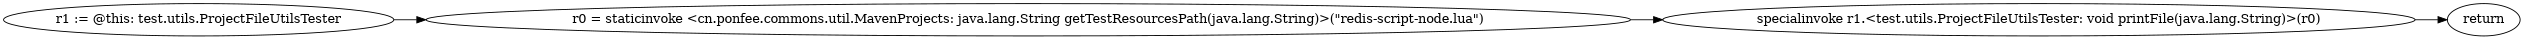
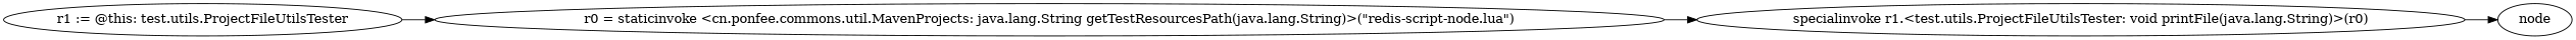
  digraph {
    rankdir=LR
    "r1 := @this: test.utils.ProjectFileUtilsTester"
    "r0 = staticinvoke <cn.ponfee.commons.util.MavenProjects: java.lang.String getTestResourcesPath(java.lang.String)>(\"redis-script-node.lua\")"
    "specialinvoke r1.<test.utils.ProjectFileUtilsTester: void printFile(java.lang.String)>(r0)"
-   return
+   return [label="node"]
    "r1 := @this: test.utils.ProjectFileUtilsTester" -> "r0 = staticinvoke <cn.ponfee.commons.util.MavenProjects: java.lang.String getTestResourcesPath(java.lang.String)>(\"redis-script-node.lua\")"
    "r0 = staticinvoke <cn.ponfee.commons.util.MavenProjects: java.lang.String getTestResourcesPath(java.lang.String)>(\"redis-script-node.lua\")" -> "specialinvoke r1.<test.utils.ProjectFileUtilsTester: void printFile(java.lang.String)>(r0)"
    "specialinvoke r1.<test.utils.ProjectFileUtilsTester: void printFile(java.lang.String)>(r0)" -> return
  }
